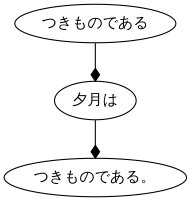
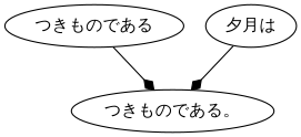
  digraph {
    edge [arrowhead=diamond]
    n1 [label="つきものである"]
    n2 [label="つきものである。"]
    n3 [label="夕月は"]
-   n1 -> n3
+   n1 -> n2
    n3 -> n2
  }
